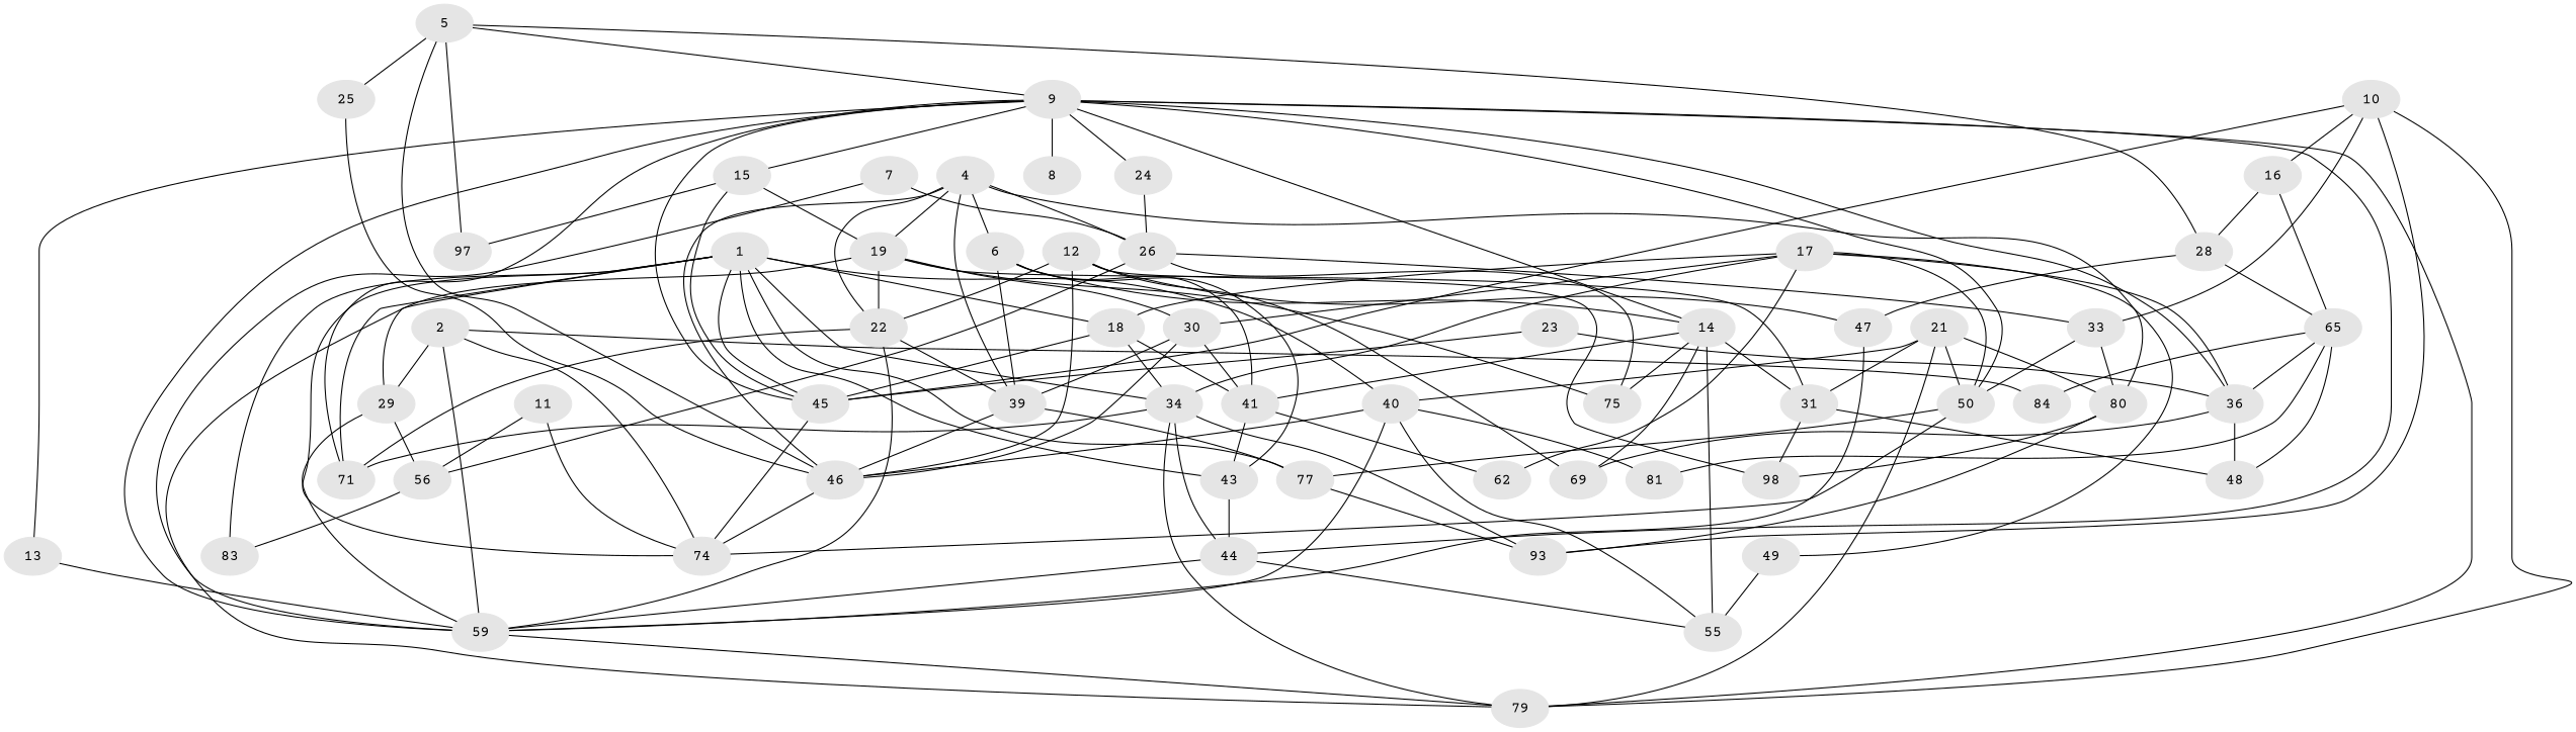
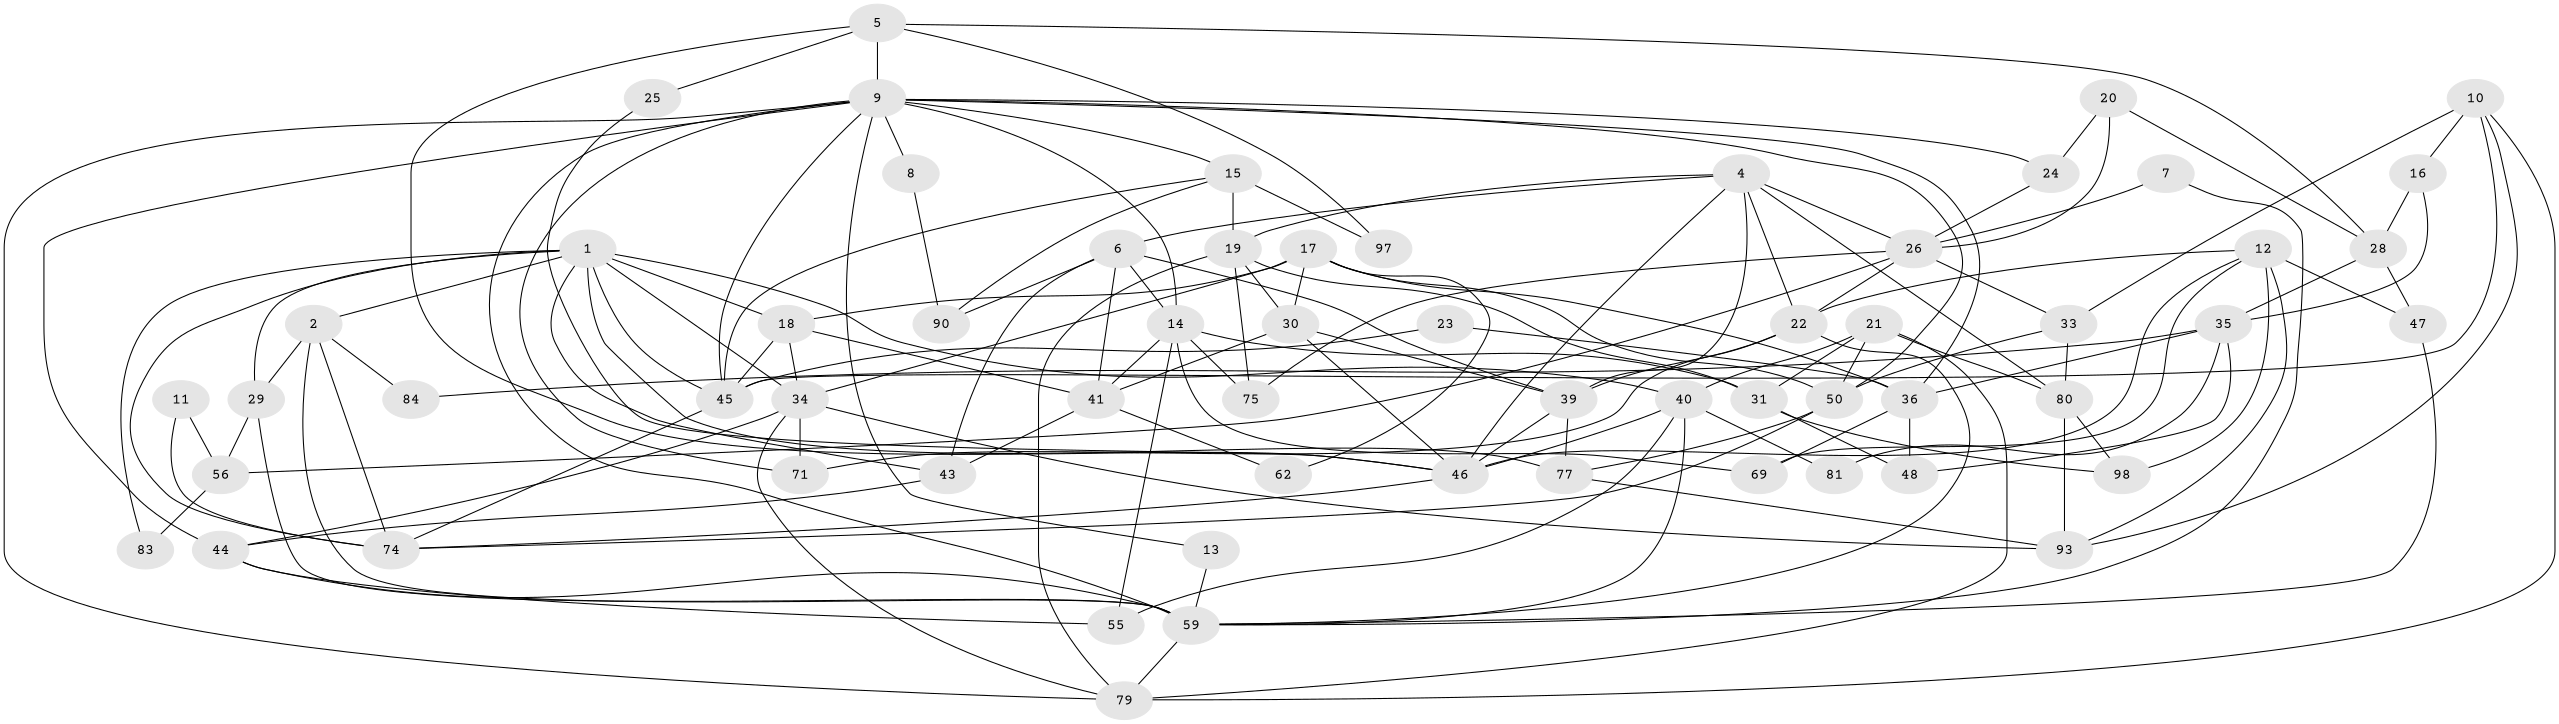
  graph {
    fontname="Courier Prime"
    node [color=gray90 fontname="Courier Prime" style=filled]
    edge [fontname="Courier Prime"]
    1 [super="+54"]
    2 [super="+32"]
    18 [super="+65"]
    29 [super="+74"]
    34 [super="+37"]
    40 [super="+52"]
    43
    45 [super="+95"]
    n9 [label=74 super="+85"]
    77
    83
    59 [super="+76"]
    84
    41
    56 [super="+73"]
    44 [super="+86"]
    71
    79 [super="+88"]
    93
    46 [super="+57"]
    55
    81
    26 [super="+61"]
    33
    75
    28 [super="+64"]
    47
-   35 [super="+70" label=65]
+   35 [super="+70"]
    36 [super="+78"]
    69
    48
    4 [super="+27"]
    6 [super="+66"]
    19 [super="+42"]
    22 [super="+63"]
    39 [super="+68"]
    80 [super="+89"]
    14 [super="+87"]
+   90
    8
    31 [super="+58"]
    30 [super="+38"]
    98
    5 [super="+96"]
    9 [super="+67"]
    25
    97
    13
    15 [super="+91"]
    24
    50 [super="+51"]
    62
    7
    10 [super="+82"]
    16
    11
    12 [super="+53"]
    17 [super="+94"]
-   49 [super="+60"]
+   20
    21 [super="+92"]
    23
-   1 -- 71
+   1 -- 2
    1 -- 18
    1 -- 29
    1 -- 34
    1 -- 40
    1 -- 43
    1 -- 45
    1 -- n9
    1 -- 77
    1 -- 83
    2 -- 29
    2 -- n9
    2 -- 59 [weight=2]
    2 -- 84
    18 -- 34
    18 -- 45
    18 -- 41
    29 -- 59
    29 -- 56
    34 -- 44
    34 -- 71
    34 -- 79
    34 -- 93
    40 -- 59
    40 -- 46
    40 -- 55
    40 -- 81
    43 -- 44
    45 -- n9
    77 -- 93
    59 -- 79
    41 -- 43
    41 -- 62
    56 -- 83 [weight=2]
    44 -- 59
    44 -- 55
    46 -- n9
    26 -- 56 [weight=2]
    26 -- 33
    26 -- 75
    33 -- 80
    33 -- 50
    28 -- 47
    28 -- 35
    47 -- 59
    35 -- 84
    35 -- 81
    35 -- 36
    35 -- 48
    36 -- 69
    36 -- 48
    4 -- 46
    4 -- 26
    4 -- 6
    4 -- 19
    4 -- 22
    4 -- 39
    4 -- 80
    6 -- 43
    6 -- 41
    6 -- 39
    6 -- 14
+   6 -- 90
    19 -- 79
    19 -- 75 [weight=2]
-   19 -- 22
+   26 -- 22
    19 -- 31
    19 -- 30
    22 -- 59
    22 -- 71
    22 -- 39
    39 -- 77
    39 -- 46
    80 -- 93
    80 -- 98
    14 -- 41
    14 -- 55
    14 -- 75
    14 -- 69
    14 -- 31
+   8 -- 90
    31 -- 48
    31 -- 98
    30 -- 41
    30 -- 46
    30 -- 39
    5 -- 46
    5 -- 28
    5 -- 9
    5 -- 25
    5 -- 97
    9 -- 45
    9 -- 59
    9 -- 44
    9 -- 71
    9 -- 79
    9 -- 36
    9 -- 14
    9 -- 8
    9 -- 13
    9 -- 15
    9 -- 24
    9 -- 50
    25 -- 46
    13 -- 59
    15 -- 45
    15 -- 19
+   15 -- 90
    15 -- 97
    24 -- 26
    50 -- n9
    50 -- 77
    7 -- 59
    7 -- 26 [weight=2]
    10 -- 45
    10 -- 79
    10 -- 93
    10 -- 33
    10 -- 16
    16 -- 28
    16 -- 35
    11 -- n9
    11 -- 56
+   12 -- 93
    12 -- 46
    12 -- 47
    12 -- 69
    12 -- 22
    12 -- 98
    17 -- 18
    17 -- 34
    17 -- 36
    17 -- 30
    17 -- 50
    17 -- 62
-   17 -- 49
-   49 -- 55 [weight=2]
+   20 -- 26
+   20 -- 28
+   20 -- 24
    21 -- 40
    21 -- 79
    21 -- 80
    21 -- 31
    21 -- 50
    23 -- 45
    23 -- 36
  }
